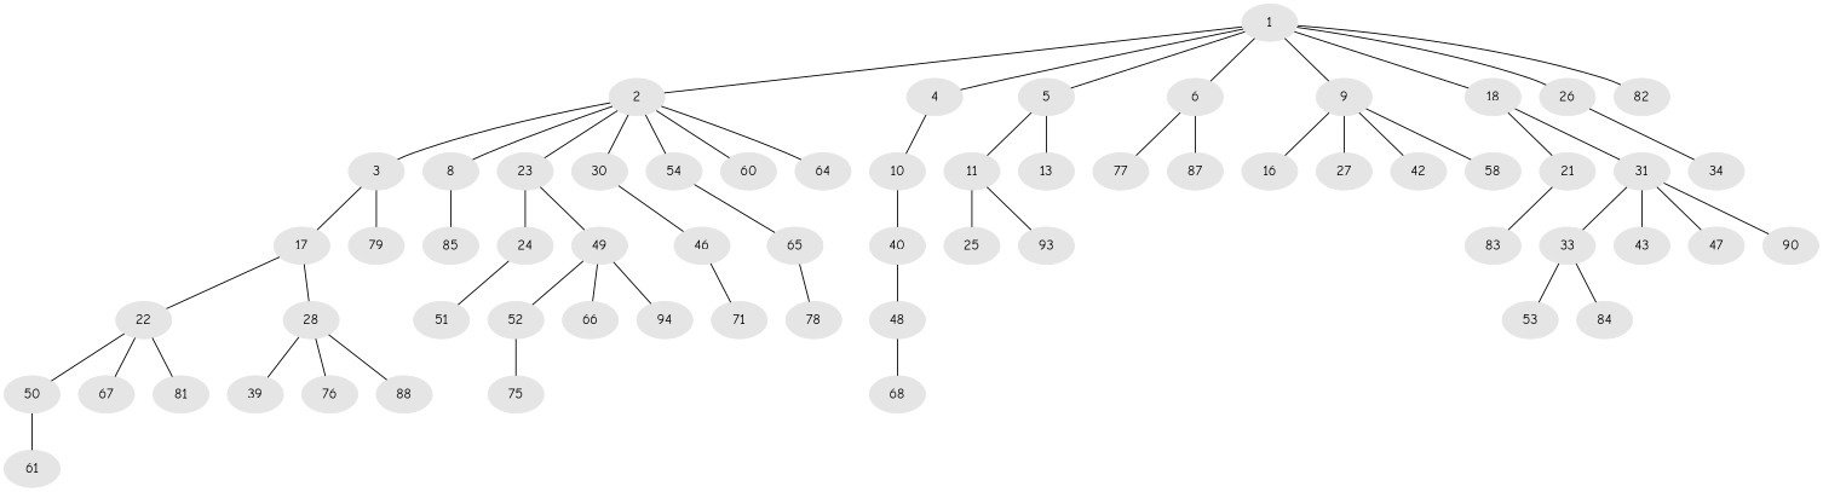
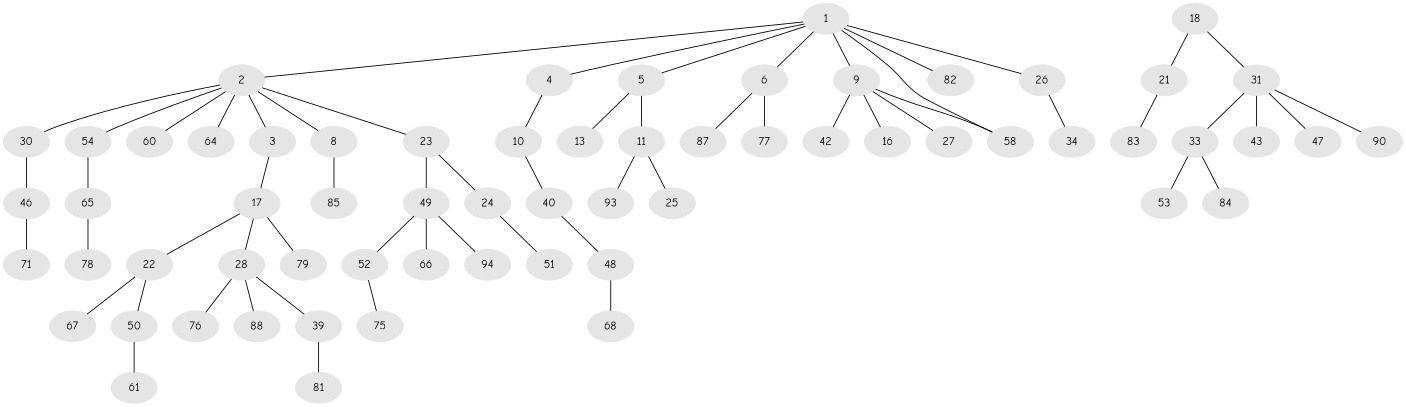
  graph {
    fontname="Comic Neue"
    node [color=gray90 fontname="Comic Neue" style=filled]
    edge [fontname="Comic Neue"]
    1 [super="+14"]
    2 [super="+12"]
    4 [super="+7"]
    5
    6 [super="+72"]
    9 [super="+15"]
    18
    26 [super="+69"]
    82
    3 [super="+43"]
    8 [super="+62"]
    23 [super="+32"]
    30 [super="+41"]
    54
    60
    64
    10 [super="+20"]
    11 [super="+86"]
    13
    77
    87
    16 [super="+29"]
    27 [super="+36"]
    42
    58
    21 [super="+55"]
    31 [super="+38"]
    34 [super="+57"]
    17 [super="+19"]
    79
    85
    24 [super="+37"]
    49 [super="+63"]
    46 [super="+92"]
    65 [super="+80"]
    22 [super="+45"]
    28 [super="+70"]
    40 [super="+89"]
    25 [super="+59"]
    93 [super="+95"]
    48 [super="+56"]
    50 [super="+73"]
    67
    81
    39
    76
    88
    83
    33 [super="+35"]
    n50 [label=43]
    47 [super="+91"]
    90
    61 [super="+74"]
    51
    52
    66
    94
    71
    53
    84
    68
    75
    78
    1 -- 2
    1 -- 4
    1 -- 5
    1 -- 6
    1 -- 9
-   1 -- 18
+   1 -- 58
    1 -- 26
    1 -- 82
    2 -- 3
    2 -- 8
    2 -- 23
    2 -- 30
    2 -- 54
    2 -- 60
    2 -- 64
    4 -- 10
    5 -- 11
    5 -- 13
    6 -- 77
    6 -- 87
    9 -- 16
    9 -- 27
    9 -- 42
    9 -- 58
    18 -- 21
    18 -- 31
    26 -- 34
    3 -- 17
-   3 -- 79
+   17 -- 79
    8 -- 85
    23 -- 24
    23 -- 49
    30 -- 46
    54 -- 65
    10 -- 40
    11 -- 25
    11 -- 93
    21 -- 83
    31 -- 33
    31 -- n50
    31 -- 47
    31 -- 90
    17 -- 22
    17 -- 28
    24 -- 51
    49 -- 52
    49 -- 66
    49 -- 94
    46 -- 71
    65 -- 78
    22 -- 50
    22 -- 67
-   22 -- 81
+   39 -- 81
    28 -- 39
    28 -- 76
    28 -- 88
    40 -- 48
    48 -- 68
    50 -- 61
    33 -- 53
    33 -- 84
    52 -- 75
  }
